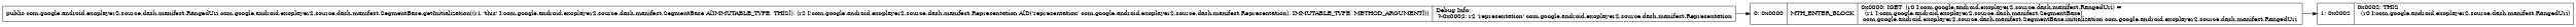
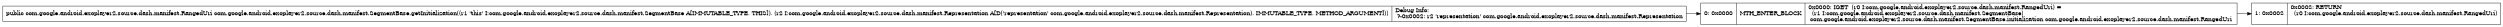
  digraph {
    rankdir=LR
    node [shape=record]
    n1 [label="{0\:\ 0x0000|MTH_ENTER_BLOCK\l|0x0000: IGET  (r0 I:com.google.android.exoplayer2.source.dash.manifest.RangedUri) = \l  (r1 I:com.google.android.exoplayer2.source.dash.manifest.SegmentBase)\l com.google.android.exoplayer2.source.dash.manifest.SegmentBase.initialization com.google.android.exoplayer2.source.dash.manifest.RangedUri \l}"]
-   n2 [label="{1\:\ 0x0002|0x0002: THIS  \l  (r0 I:com.google.android.exoplayer2.source.dash.manifest.RangedUri)\l \l}"]
+   n2 [label="{1\:\ 0x0002|0x0002: RETURN  \l  (r0 I:com.google.android.exoplayer2.source.dash.manifest.RangedUri)\l \l}"]
    n3 [label="{public com.google.android.exoplayer2.source.dash.manifest.RangedUri com.google.android.exoplayer2.source.dash.manifest.SegmentBase.getInitialization((r1 'this' I:com.google.android.exoplayer2.source.dash.manifest.SegmentBase A[IMMUTABLE_TYPE, THIS]), (r2 I:com.google.android.exoplayer2.source.dash.manifest.Representation A[D('representation' com.google.android.exoplayer2.source.dash.manifest.Representation), IMMUTABLE_TYPE, METHOD_ARGUMENT]))  | Debug Info:\l  ?\-0x0002: r2 'representation' com.google.android.exoplayer2.source.dash.manifest.Representation\l}"]
    n1 -> n2
    n3 -> n1
  }
